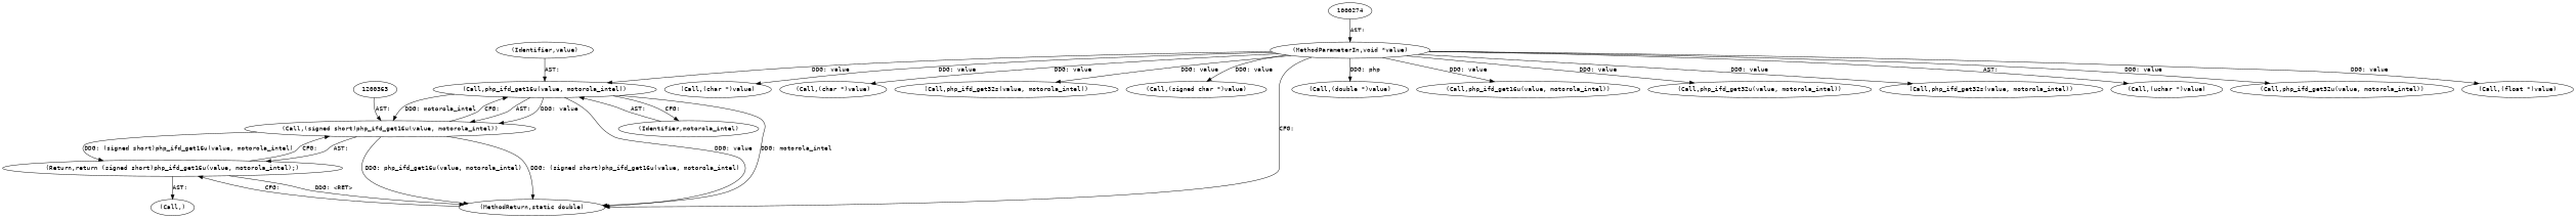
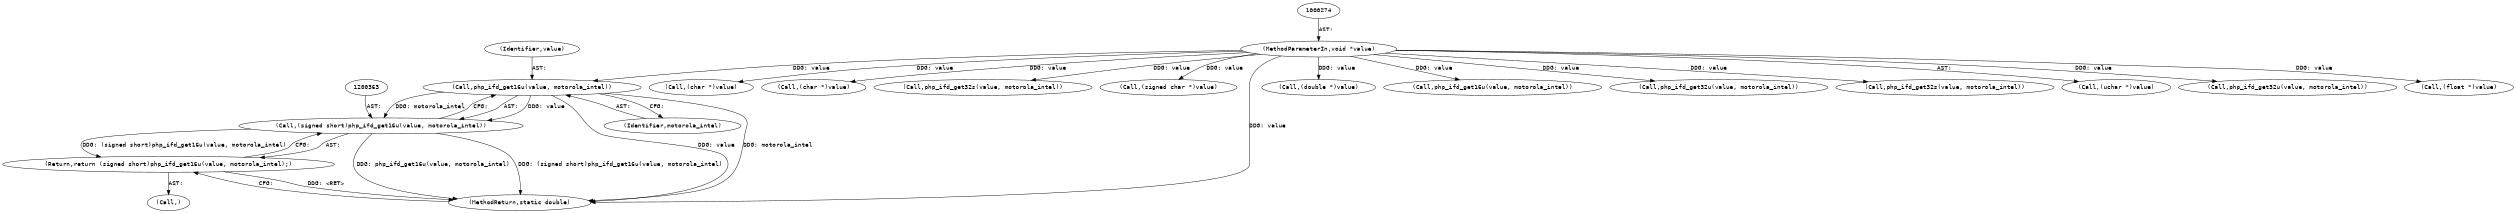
  digraph {
    fontname="DejaVu Sans Mono"
    node [fontname="DejaVu Sans Mono"]
    edge [fontname="DejaVu Sans Mono"]
    n1 [label="(Call,php_ifd_get16u(value, motorola_intel))"]
    n2 [label="(Call,(signed short)php_ifd_get16u(value, motorola_intel))"]
    n3 [label="(MethodReturn,static double)"]
    n4 [label="(Identifier,motorola_intel)"]
    n5 [label="(Return,return (signed short)php_ifd_get16u(value, motorola_intel);)"]
    n6 [label="(MethodParameterIn,void *value)"]
    n7 [label="(Call,(float *)value)"]
    n8 [label="(Call,(char *)value)"]
    n9 [label="(Call,(char *)value)"]
    n10 [label="(Call,php_ifd_get32s(value, motorola_intel))"]
    n11 [label="(Call,(signed char *)value)"]
    n12 [label="(Call,(double *)value)"]
    n13 [label="(Call,php_ifd_get16u(value, motorola_intel))"]
    n14 [label="(Call,php_ifd_get32u(value, motorola_intel))"]
    n15 [label="(Call,php_ifd_get32s(value, motorola_intel))"]
    n16 [label="(Call,(uchar *)value)"]
    n17 [label="(Call,php_ifd_get32u(value, motorola_intel))"]
    1000274
    n19 [label="(Call,)"]
    n20 [label="(Identifier,value)"]
    n21 [label=1200363]
    n1 -> n2 [label="AST: "]
    n1 -> n2 [label="DDG: value"]
    n1 -> n2 [label="DDG: motorola_intel"]
    n1 -> n3 [label="DDG: value"]
    n1 -> n3 [label="DDG: motorola_intel"]
    n1 -> n4 [label="CFG: "]
    n2 -> n1 [label="CFG: "]
    n2 -> n3 [label="DDG: php_ifd_get16u(value, motorola_intel)"]
    n2 -> n3 [label="DDG: (signed short)php_ifd_get16u(value, motorola_intel)"]
    n2 -> n5 [label="AST: "]
    n2 -> n5 [label="DDG: (signed short)php_ifd_get16u(value, motorola_intel)"]
    n3 -> n5 [label="CFG: "]
    n4 -> n1 [label="AST: "]
    n5 -> n2 [label="CFG: "]
    n5 -> n3 [label="DDG: <RET>"]
    n5 -> n19 [label="AST: "]
    n6 -> n1 [label="DDG: value"]
-   n6 -> n3 [label="CFG: "]
+   n6 -> n3 [label="DDG: value"]
    n6 -> n7 [label="DDG: value"]
    n6 -> n8 [label="DDG: value"]
    n6 -> n9 [label="DDG: value"]
    n6 -> n10 [label="DDG: value"]
    n6 -> n11 [label="DDG: value"]
-   n6 -> n12 [label="DDG: php"]
+   n6 -> n12 [label="DDG: value"]
    n6 -> n13 [label="DDG: value"]
    n6 -> n14 [label="DDG: value"]
    n6 -> n15 [label="DDG: value"]
    n6 -> n16 [label="AST: "]
    n6 -> n17 [label="DDG: value"]
    1000274 -> n6 [label="AST: "]
    n20 -> n1 [label="AST: "]
    n21 -> n2 [label="AST: "]
  }
